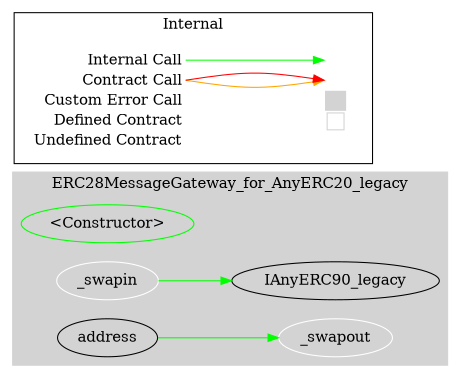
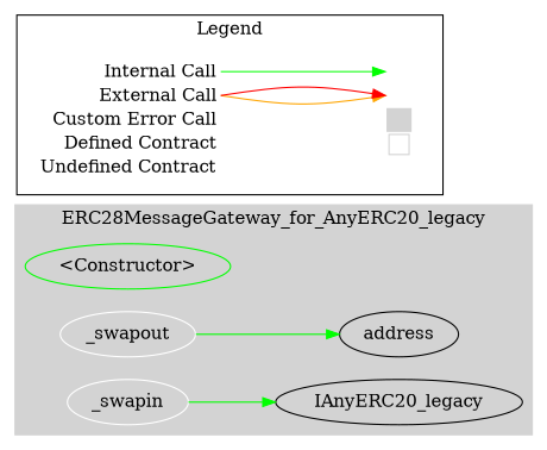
  digraph {
    compound=true
    rankdir=LR
    edge [color=green]
    n1 [color=green label="<Constructor>"]
    n2 [color=white label=_swapout]
    n3 [color=white label=_swapin]
-   n4 [label=IAnyERC90_legacy]
+   n4 [label=IAnyERC20_legacy]
    n5 [label=address]
-   n6 [label=<<table border="0" cellpadding="2" cellspacing="0" cellborder="0">   <tr><td align="right" port="i1">Internal Call</td></tr>   <tr><td align="right" port="i2">Contract Call</td></tr>   <tr><td align="right" port="i2">Custom Error Call</td></tr>   <tr><td align="right" port="i3">Defined Contract</td></tr>   <tr><td align="right" port="i4">Undefined Contract</td></tr>   </table>> shape=plaintext]
+   n6 [label=<<table border="0" cellpadding="2" cellspacing="0" cellborder="0">   <tr><td align="right" port="i1">Internal Call</td></tr>   <tr><td align="right" port="i2">External Call</td></tr>   <tr><td align="right" port="i2">Custom Error Call</td></tr>   <tr><td align="right" port="i3">Defined Contract</td></tr>   <tr><td align="right" port="i4">Undefined Contract</td></tr>   </table>> shape=plaintext]
    n7 [label=<<table border="0" cellpadding="2" cellspacing="0" cellborder="0">   <tr><td port="i1">&nbsp;&nbsp;&nbsp;</td></tr>   <tr><td port="i2">&nbsp;&nbsp;&nbsp;</td></tr>   <tr><td port="i3" bgcolor="lightgray">&nbsp;&nbsp;&nbsp;</td></tr>   <tr><td port="i4">     <table border="1" cellborder="0" cellspacing="0" cellpadding="7" color="lightgray">       <tr>        <td></td>       </tr>      </table>   </td></tr>   </table>> shape=plaintext]
    subgraph cluster_1 {
      bgcolor=lightgray
      color=lightgray
      label=ERC28MessageGateway_for_AnyERC20_legacy
      style=filled
      n1
      n2
      n3
      n4
      n5
    }
    subgraph cluster_2 {
-     label=Internal
+     label=Legend
      n6
      n7
    }
-   n5 -> n2
+   n2 -> n5
    n3 -> n4
    n6 -> n7 [headport="i1:w" tailport="i1:e"]
    n6 -> n7 [color=orange headport="i2:w" tailport="i2:e"]
    n6 -> n7 [color=red headport="i2:w" tailport="i2:e"]
  }
